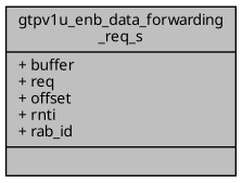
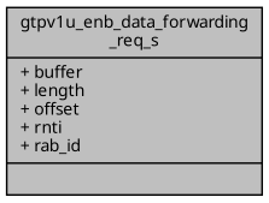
  digraph {
    fontname="Noto Sans"
-   n1 [color=black fillcolor=grey75 fontcolor=black fontname="Noto Sans" fontsize=10 height=0.2 label="{gtpv1u_enb_data_forwarding\l_req_s\n|+ buffer\l+ req\l+ offset\l+ rnti\l+ rab_id\l|}" shape=record style=filled width=0.4]
+   n1 [color=black fillcolor=grey75 fontcolor=black fontname="Noto Sans" fontsize=10 height=0.2 label="{gtpv1u_enb_data_forwarding\l_req_s\n|+ buffer\l+ length\l+ offset\l+ rnti\l+ rab_id\l|}" shape=record style=filled width=0.4]
  }
